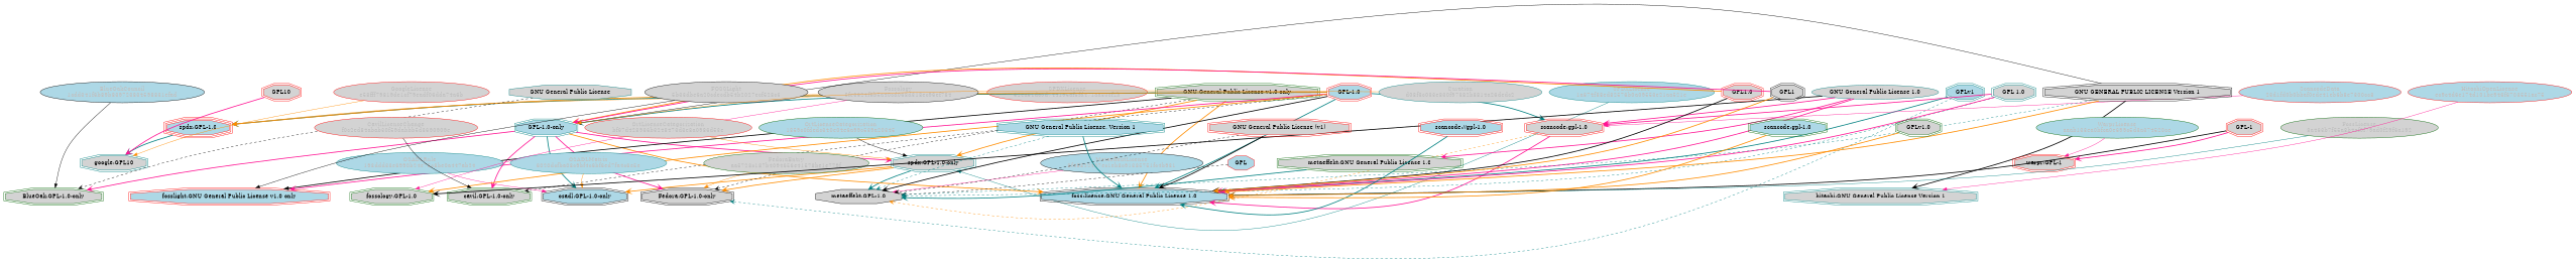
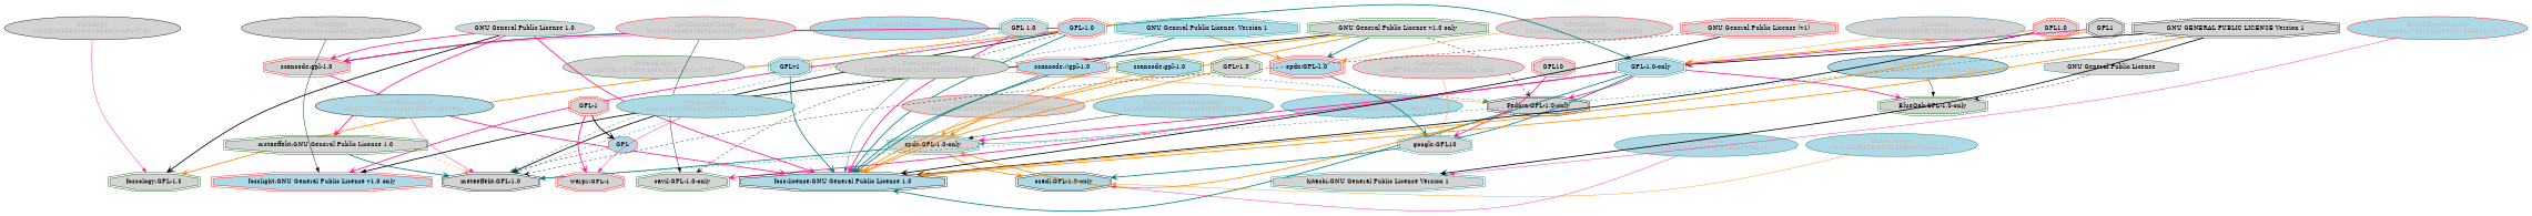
  strict digraph {
    splines=curved
    node [color=red fillcolor=lightgrey shape=doubleoctagon style=filled]
    edge [color=deeppink weight=0.7 arrowhead=vee style=bold]
    n1 [color=teal fillcolor=lightblue fontcolor=gray label="SPDXLicense\n1a674f88ed82576b0a09553e21aa521e" shape=ellipse]
    n2 [color=teal label="spdx:GPL-1.0-only"]
    n3 [color=black label="Fedora:GPL-1.0-only"]
    n4 [color=black fillcolor=lightblue label="osadl:GPL-1.0-only"]
-   n5 [color=black label="metaeffekt:GPL-1.0" shape=octagon]
+   n5 [color=black label="metaeffekt:GPL-1.0"]
    n6 [color=teal fillcolor=lightblue label="GPL-1.0-only"]
    n7 [color=darkgreen label="BlueOak:GPL-1.0-only"]
    n8 [color=darkgreen label="cavil:GPL-1.0-only"]
    n9 [color=black fillcolor=lightblue label="foss-license:GNU General Public License 1.0"]
    n10 [color=darkgreen label="GNU General Public License v1.0 only"]
    n11 [fillcolor=lightblue label="spdx:GPL-1.0" shape=tripleoctagon]
    n12 [fillcolor=lightblue label="fosslight:GNU General Public License v1.0 only"]
    n13 [color=teal label="google:GPL10"]
    n14 [fontcolor=gray label="SPDXLicense\n52ea51dc9d744195af8fd471aa30cf2b" shape=ellipse]
    n15 [fillcolor=lightblue label="GPL-1.0"]
    n16 [label="scancode:gpl-1.0"]
    n17 [color=darkgreen label="fossology:GPL-1.0"]
    n18 [fontcolor=gray label="GoogleLicense\ne58fff79819de1cf79eadf06dda74a6b" shape=ellipse]
    n19 [label=GPL10]
    n20 [color=darkgreen fontcolor=gray label="FedoraEntry\naa5728c187b4094656e41578be1e779f" shape=ellipse]
    n21 [color=teal fillcolor=lightblue label=GPLv1]
    n22 [color=black fillcolor=lightblue fontcolor=gray label="BlueOakCouncil\n1cdd341f6b89b839723834598831efad" shape=ellipse]
    n23 [color=teal label="GNU General Public License" shape=octagon]
    n24 [color=teal fillcolor=lightblue fontcolor=gray label="OSADLRule\n193ddd33e6990b24e75c8be0a447ab24" shape=ellipse]
    n25 [color=teal fillcolor=lightblue fontcolor=gray label="OSADLMatrix\n6020dcfba08c9bf4c6bf6ed7fa4c6e5e" shape=ellipse]
    n26 [fillcolor=lightblue fontcolor=gray label="ScancodeData\n23d1fd0b0bbaf0ede41eb6b8e7300cc8" shape=ellipse]
    n27 [color=teal label="GPL 1.0"]
    n28 [color=teal label="GNU General Public License 1.0" shape=ellipse]
    n29 [color=darkgreen label="metaeffekt:GNU General Public License 1.0"]
    n30 [color=black fontcolor=gray label="Fossology\n5fe3624f6b5a40cd068d318ec96ef784" shape=ellipse]
    n31 [fillcolor=lightblue label=GPL shape=octagon]
    n32 [fontcolor=gray label="OrtLicenseCategorization\nbf67d428936b3248473d3e8a0986d53e" shape=ellipse]
    n33 [color=darkgreen fillcolor=lightblue fontcolor=gray label="OrtLicenseCategorization\n1859c0fdedc340e04e6a99c539a20345" shape=ellipse]
    n34 [fontcolor=gray label="CavilLicenseChange\nf0c2ed84abab30f59dabbb5d3690909e" shape=ellipse]
    n35 [color=black fillcolor=lightblue fontcolor=gray label="MetaeffektLicense\n8f45822407ec1eb8c91385751fc4b931" shape=ellipse]
    n36 [color=teal fillcolor=lightblue label="GNU General Public License, Version 1"]
    n37 [label="GNU General Public License (v1)"]
    n38 [color=black label="GNU GENERAL PUBLIC LICENSE Version 1"]
    n39 [color=teal label="hitachi:GNU General Public License Version 1"]
    n40 [color=darkgreen fillcolor=lightblue fontcolor=gray label="WarprLicense\naaab133ea0bfca0e699c5d3a374520ce" shape=ellipse]
    n41 [label="warpr:GPL-1"]
    n42 [label="GPL-1"]
    n43 [color=darkgreen fontcolor=gray label="FossLicense\n8a463b7f55a8b4af0f79ad0f29f6a192" shape=ellipse]
    n44 [label="GPL1.0"]
    n45 [color=black label=GPL1]
    n46 [fillcolor=lightblue label="scancode://gpl-1.0"]
    n47 [color=darkgreen fillcolor=lightblue label="scancode:gpl-1.0"]
    n48 [color=darkgreen label="GPLv1.0"]
    n49 [color=black fontcolor=gray label="FOSSLight\n5b33dbe6a20cdecdb54b2027ecf528c6" shape=ellipse]
    n50 [fillcolor=lightblue fontcolor=gray label="HitachiOpenLicense\nec9c4d6e174d101be946f6703551ac75" shape=ellipse]
    n51 [color=teal fontcolor=gray label="Curation\nd08f3c033e830f97382b8814a26dedc2" shape=ellipse]
    n1 -> n2 [color=teal weight=0.5 arrowhead="" style=""]
-   n2 -> n3 [color=darkorange]
+   n3 -> n2 [color=darkorange]
    n2 -> n4 [color=darkorange]
-   n2 -> n5 [color=teal]
+   n2 -> n5 [arrowhead=normal color=teal]
    n6 -> n2
    n6 -> n3
    n6 -> n4 [color=teal]
    n6 -> n7
    n6 -> n8
-   n6 -> n9 [color=darkorange]
+   n6 -> n9 [color=teal]
    n10 -> n2 [color=darkorange]
    n10 -> n3 [color=black style=dashed weight=0.5]
    n10 -> n9 [color=darkorange]
    n10 -> n11 [color=teal]
    n10 -> n12 [arrowhead=normal color=black]
    n11 -> n13 [color=teal]
    n14 -> n11 [color=darkorange weight=0.5 arrowhead="" style=""]
    n15 -> n5 [color=black]
    n15 -> n6 [color=teal]
    n15 -> n8 [color=black style=dashed weight=0.5]
    n15 -> n9 [color=teal]
    n15 -> n11 [color=darkorange]
    n15 -> n12
    n15 -> n16 [color=teal]
    n15 -> n17 [color=darkorange]
    n16 -> n5 [color=darkorange style=dashed weight=0.5]
    n16 -> n9
    n18 -> n13 [color=darkorange weight=0.5 arrowhead="" style=""]
    n19 -> n13
    n20 -> n3 [color=darkorange weight=0.5 arrowhead="" style=""]
    n21 -> n3 [color=teal style=dashed weight=0.5]
    n21 -> n9 [color=teal]
    n22 -> n7 [color=black weight=0.5 arrowhead="" style=""]
    n23 -> n7 [color=black style=dashed weight=0.5]
    n24 -> n4 [weight=0.5 arrowhead="" style=""]
    n25 -> n4 [color=darkorange weight=0.5 arrowhead="" style=""]
    n26 -> n16 [weight=0.5 arrowhead="" style=""]
    n27 -> n5 [color=teal style=dashed weight=0.5]
    n27 -> n9
    n27 -> n16
    n28 -> n9
    n28 -> n16
    n28 -> n17 [color=black]
    n28 -> n29
    n29 -> n5 [color=teal]
    n30 -> n17 [weight=0.5 arrowhead="" style=""]
    n31 -> n5 [color=black style=dashed weight=0.5]
    n32 -> n2 [color=darkorange weight=0.5 arrowhead="" style=""]
    n33 -> n2 [color=black weight=0.5 arrowhead="" style=""]
    n34 -> n8 [color=black weight=0.5 arrowhead="" style=""]
    n35 -> n5 [weight=0.5 arrowhead="" style=""]
    n36 -> n5 [color=teal style=dashed weight=0.5]
    n36 -> n9 [color=teal]
    n37 -> n5 [color=black style=dashed weight=0.5]
    n37 -> n9 [color=black]
    n38 -> n5 [color=teal style=dashed weight=0.5]
-   n38 -> n6 [color=black style=solid]
+   n38 -> n6 [color=black]
    n38 -> n9 [color=darkorange]
    n38 -> n39 [color=black]
    n40 -> n41 [weight=0.5 arrowhead="" style=""]
-   n42 -> n9 [color=black]
+   n42 -> n31 [color=black]
    n42 -> n41
    n43 -> n9 [color=teal weight=0.5 arrowhead="" style=""]
    n44 -> n6 [color=darkorange]
    n44 -> n9 [color=black]
    n45 -> n6
    n45 -> n9 [color=darkorange]
    n46 -> n9 [color=teal]
    n47 -> n9 [color=darkorange]
    n48 -> n9 [color=darkorange]
    n49 -> n12 [color=black weight=0.5 arrowhead="" style=""]
    n50 -> n39 [weight=0.5 arrowhead="" style=""]
    n51 -> n6 [color=darkorange weight=0.5 arrowhead="" style=""]
  }
